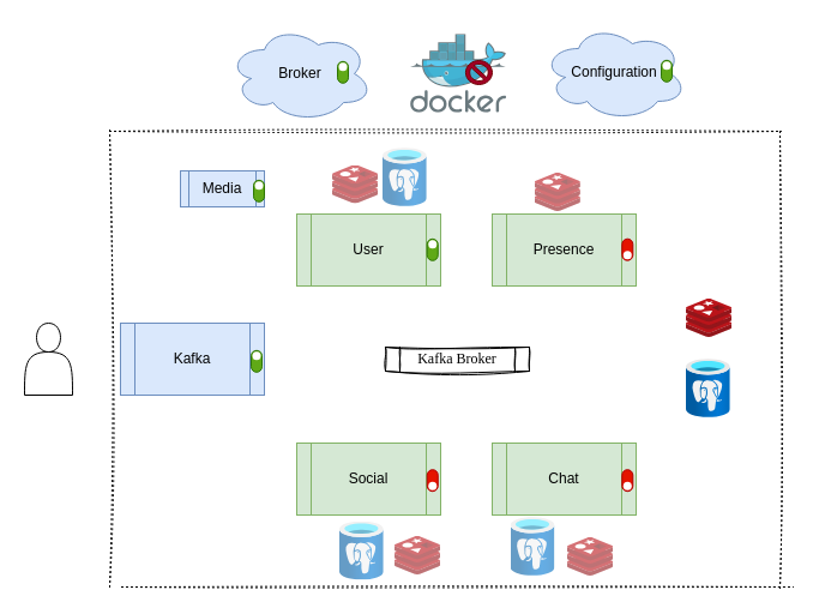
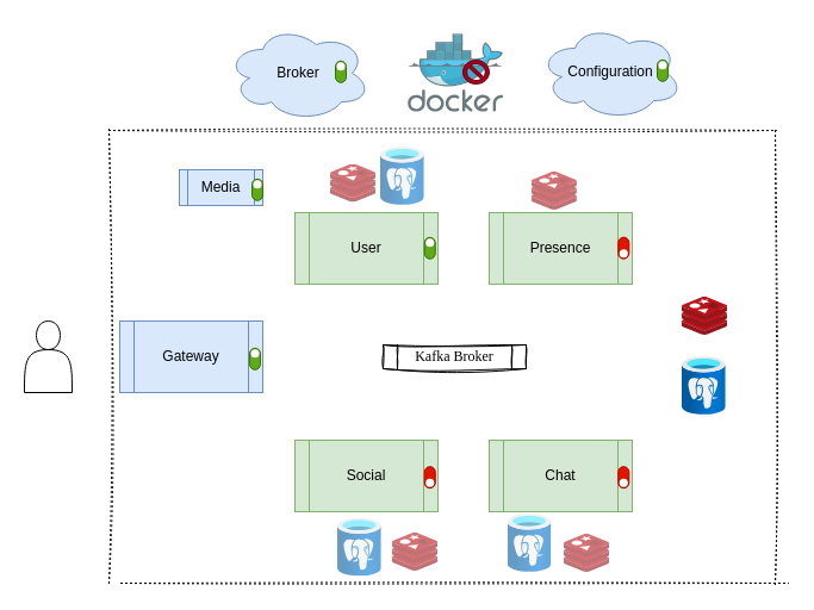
  <mxCell id="0" />
  <mxCell id="1" parent="0" />
  <mxCell id="2" value="Presence" style="shape=process;whiteSpace=wrap;html=1;backgroundOutline=1;fillColor=#d5e8d4;strokeColor=#82b366;shadow=0;" vertex="1" parent="1"><mxGeometry x="410" y="178" width="120" height="60" as="geometry" /></mxCell>
  <mxCell id="3" value="User" style="shape=process;whiteSpace=wrap;html=1;backgroundOutline=1;fillColor=#d5e8d4;strokeColor=#82b366;" vertex="1" parent="1"><mxGeometry x="247" y="178" width="120" height="60" as="geometry" /></mxCell>
  <mxCell id="4" value="Social" style="shape=process;whiteSpace=wrap;html=1;backgroundOutline=1;fillColor=#d5e8d4;strokeColor=#82b366;shadow=0;" vertex="1" parent="1"><mxGeometry x="247" y="369" width="120" height="60" as="geometry" /></mxCell>
  <mxCell id="5" value="Broker" style="ellipse;shape=cloud;whiteSpace=wrap;html=1;fillColor=#dae8fc;strokeColor=#6c8ebf;" vertex="1" parent="1"><mxGeometry x="190" y="21" width="120" height="80" as="geometry" /></mxCell>
  <mxCell id="6" value="Configuration" style="ellipse;shape=cloud;whiteSpace=wrap;html=1;fillColor=#dae8fc;strokeColor=#6c8ebf;" vertex="1" parent="1"><mxGeometry x="452" y="20" width="120" height="80" as="geometry" /></mxCell>
  <mxCell id="7" value="" style="shape=actor;whiteSpace=wrap;html=1;" vertex="1" parent="1"><mxGeometry x="20" y="269" width="40" height="60" as="geometry" /></mxCell>
  <mxCell id="8" value="Media" style="shape=process;whiteSpace=wrap;html=1;backgroundOutline=1;fillColor=#dae8fc;strokeColor=#6c8ebf;" vertex="1" parent="1"><mxGeometry x="150" y="142" width="70" height="30" as="geometry" /></mxCell>
  <mxCell id="9" value="Chat" style="shape=process;whiteSpace=wrap;html=1;backgroundOutline=1;fillColor=#d5e8d4;strokeColor=#82b366;shadow=0;" vertex="1" parent="1"><mxGeometry x="410" y="369" width="120" height="60" as="geometry" /></mxCell>
- <mxCell id="10" value="Kafka" style="shape=process;whiteSpace=wrap;html=1;backgroundOutline=1;fillColor=#dae8fc;strokeColor=#6c8ebf;" vertex="1" parent="1"><mxGeometry x="100" y="269" width="120" height="60" as="geometry" /></mxCell>
+ <mxCell id="10" value="Gateway" style="shape=process;whiteSpace=wrap;html=1;backgroundOutline=1;fillColor=#dae8fc;strokeColor=#6c8ebf;" vertex="1" parent="1"><mxGeometry x="100" y="269" width="120" height="60" as="geometry" /></mxCell>
  <mxCell id="11" value="" style="shape=image;html=1;verticalAlign=top;verticalLabelPosition=bottom;labelBackgroundColor=#ffffff;imageAspect=0;aspect=fixed;image=https://cdn2.iconfinder.com/data/icons/boxicons-logos/24/bxl-spring-boot-128.png;hachureGap=4;fontFamily=Architects Daughter;fontSource=https%3A%2F%2Ffonts.googleapis.com%2Fcss%3Ffamily%3DArchitects%2BDaughter;imageBackground=none;imageBorder=none;fillColor=#d5e8d4;strokeColor=#82b366;shadow=0;" vertex="1" parent="1"><mxGeometry x="412" y="192" width="28" height="28" as="geometry" /></mxCell>
  <mxCell id="12" value="" style="shape=image;html=1;verticalAlign=top;verticalLabelPosition=bottom;labelBackgroundColor=#ffffff;imageAspect=0;aspect=fixed;image=https://cdn2.iconfinder.com/data/icons/boxicons-logos/24/bxl-spring-boot-128.png;sketch=1;hachureGap=4;jiggle=2;curveFitting=1;fontFamily=Architects Daughter;fontSource=https%3A%2F%2Ffonts.googleapis.com%2Fcss%3Ffamily%3DArchitects%2BDaughter;" vertex="1" parent="1"><mxGeometry x="261" y="194" width="28" height="28" as="geometry" /></mxCell>
  <mxCell id="13" value="" style="shape=image;html=1;verticalAlign=top;verticalLabelPosition=bottom;labelBackgroundColor=#ffffff;imageAspect=0;aspect=fixed;image=https://cdn2.iconfinder.com/data/icons/boxicons-logos/24/bxl-spring-boot-128.png;hachureGap=4;fontFamily=Architects Daughter;fontSource=https%3A%2F%2Ffonts.googleapis.com%2Fcss%3Ffamily%3DArchitects%2BDaughter;fillColor=#d5e8d4;strokeColor=#82b366;shadow=0;" vertex="1" parent="1"><mxGeometry x="421" y="384" width="28" height="28" as="geometry" /></mxCell>
  <mxCell id="14" value="" style="shape=image;html=1;verticalAlign=top;verticalLabelPosition=bottom;labelBackgroundColor=#ffffff;imageAspect=0;aspect=fixed;image=https://cdn2.iconfinder.com/data/icons/boxicons-logos/24/bxl-spring-boot-128.png;hachureGap=4;fontFamily=Architects Daughter;fontSource=https%3A%2F%2Ffonts.googleapis.com%2Fcss%3Ffamily%3DArchitects%2BDaughter;fillColor=#d5e8d4;strokeColor=#82b366;shadow=0;" vertex="1" parent="1"><mxGeometry x="253" y="384" width="28" height="28" as="geometry" /></mxCell>
  <mxCell id="15" value="" style="image;aspect=fixed;html=1;points=[];align=center;fontSize=12;image=img/lib/azure2/databases/Azure_Database_PostgreSQL_Server.svg;sketch=1;hachureGap=4;jiggle=2;curveFitting=1;fontFamily=Architects Daughter;fontSource=https%3A%2F%2Ffonts.googleapis.com%2Fcss%3Ffamily%3DArchitects%2BDaughter;opacity=60;" vertex="1" parent="1"><mxGeometry x="319" y="123" width="36.75" height="49" as="geometry" /></mxCell>
  <mxCell id="16" value="" style="shape=image;html=1;verticalAlign=top;verticalLabelPosition=bottom;labelBackgroundColor=#ffffff;imageAspect=0;aspect=fixed;image=https://cdn2.iconfinder.com/data/icons/boxicons-logos/24/bxl-spring-boot-128.png;sketch=1;hachureGap=4;jiggle=2;curveFitting=1;fontFamily=Architects Daughter;fontSource=https%3A%2F%2Ffonts.googleapis.com%2Fcss%3Ffamily%3DArchitects%2BDaughter;imageBackground=none;imageBorder=none;" vertex="1" parent="1"><mxGeometry x="140" y="142" width="28" height="28" as="geometry" /></mxCell>
  <mxCell id="17" value="" style="shape=image;html=1;verticalAlign=top;verticalLabelPosition=bottom;labelBackgroundColor=#ffffff;imageAspect=0;aspect=fixed;image=https://cdn2.iconfinder.com/data/icons/boxicons-logos/24/bxl-spring-boot-128.png;sketch=1;hachureGap=4;jiggle=2;curveFitting=1;fontFamily=Architects Daughter;fontSource=https%3A%2F%2Ffonts.googleapis.com%2Fcss%3Ffamily%3DArchitects%2BDaughter;imageBackground=none;imageBorder=none;" vertex="1" parent="1"><mxGeometry x="498" y="72" width="28" height="28" as="geometry" /></mxCell>
  <mxCell id="18" value="" style="shape=image;html=1;verticalAlign=top;verticalLabelPosition=bottom;labelBackgroundColor=#ffffff;imageAspect=0;aspect=fixed;image=https://cdn2.iconfinder.com/data/icons/boxicons-logos/24/bxl-spring-boot-128.png;sketch=1;hachureGap=4;jiggle=2;curveFitting=1;fontFamily=Architects Daughter;fontSource=https%3A%2F%2Ffonts.googleapis.com%2Fcss%3Ffamily%3DArchitects%2BDaughter;imageBackground=none;imageBorder=none;" vertex="1" parent="1"><mxGeometry x="236" y="72" width="28" height="28" as="geometry" /></mxCell>
  <mxCell id="19" value="" style="shape=image;html=1;verticalAlign=top;verticalLabelPosition=bottom;labelBackgroundColor=#ffffff;imageAspect=0;aspect=fixed;image=https://cdn2.iconfinder.com/data/icons/boxicons-logos/24/bxl-spring-boot-128.png;sketch=1;hachureGap=4;jiggle=2;curveFitting=1;fontFamily=Architects Daughter;fontSource=https%3A%2F%2Ffonts.googleapis.com%2Fcss%3Ffamily%3DArchitects%2BDaughter;imageBackground=none;imageBorder=none;" vertex="1" parent="1"><mxGeometry x="107" y="285" width="28" height="28" as="geometry" /></mxCell>
  <mxCell id="20" value="" style="image;sketch=0;aspect=fixed;html=1;points=[];align=center;fontSize=12;image=img/lib/mscae/Cache_Redis_Product.svg;hachureGap=4;jiggle=2;curveFitting=1;fontFamily=Architects Daughter;fontSource=https%3A%2F%2Ffonts.googleapis.com%2Fcss%3Ffamily%3DArchitects%2BDaughter;opacity=60;" vertex="1" parent="1"><mxGeometry x="473" y="448" width="38.1" height="32" as="geometry" /></mxCell>
  <mxCell id="21" value="Kafka Broker" style="shape=process;whiteSpace=wrap;html=1;backgroundOutline=1;sketch=1;hachureGap=4;jiggle=2;curveFitting=1;fontFamily=Architects Daughter;fontSource=https%3A%2F%2Ffonts.googleapis.com%2Fcss%3Ffamily%3DArchitects%2BDaughter;" vertex="1" parent="1"><mxGeometry x="321" y="289" width="120" height="20" as="geometry" /></mxCell>
  <mxCell id="22" value="" style="image;sketch=0;aspect=fixed;html=1;points=[];align=center;fontSize=12;image=img/lib/mscae/Cache_Redis_Product.svg;hachureGap=4;jiggle=2;curveFitting=1;fontFamily=Architects Daughter;fontSource=https%3A%2F%2Ffonts.googleapis.com%2Fcss%3Ffamily%3DArchitects%2BDaughter;opacity=60;" vertex="1" parent="1"><mxGeometry x="328.9" y="447" width="38.1" height="32" as="geometry" /></mxCell>
  <mxCell id="23" value="" style="image;sketch=0;aspect=fixed;html=1;points=[];align=center;fontSize=12;image=img/lib/mscae/Cache_Redis_Product.svg;hachureGap=4;jiggle=2;curveFitting=1;fontFamily=Architects Daughter;fontSource=https%3A%2F%2Ffonts.googleapis.com%2Fcss%3Ffamily%3DArchitects%2BDaughter;opacity=60;" vertex="1" parent="1"><mxGeometry x="445.8" y="144" width="38.1" height="32" as="geometry" /></mxCell>
  <mxCell id="24" value="" style="image;sketch=0;aspect=fixed;html=1;points=[];align=center;fontSize=12;image=img/lib/mscae/Cache_Redis_Product.svg;hachureGap=4;jiggle=2;curveFitting=1;fontFamily=Architects Daughter;fontSource=https%3A%2F%2Ffonts.googleapis.com%2Fcss%3Ffamily%3DArchitects%2BDaughter;opacity=60;" vertex="1" parent="1"><mxGeometry x="277" y="137.5" width="38.1" height="32" as="geometry" /></mxCell>
  <mxCell id="25" value="" style="endArrow=none;dashed=1;html=1;dashPattern=1 3;strokeWidth=1;rounded=0;sketch=1;hachureGap=4;jiggle=2;curveFitting=1;fontFamily=Architects Daughter;fontSource=https%3A%2F%2Ffonts.googleapis.com%2Fcss%3Ffamily%3DArchitects%2BDaughter;" edge="1" parent="1"><mxGeometry width="50" height="50" relative="1" as="geometry"><mxPoint x="91" y="109" as="sourcePoint" /><mxPoint x="651" y="109" as="targetPoint" /></mxGeometry></mxCell>
  <mxCell id="26" value="" style="endArrow=none;dashed=1;html=1;dashPattern=1 3;strokeWidth=1;rounded=0;sketch=1;hachureGap=4;jiggle=2;curveFitting=1;fontFamily=Architects Daughter;fontSource=https%3A%2F%2Ffonts.googleapis.com%2Fcss%3Ffamily%3DArchitects%2BDaughter;" edge="1" parent="1"><mxGeometry width="50" height="50" relative="1" as="geometry"><mxPoint x="101" y="489" as="sourcePoint" /><mxPoint x="661" y="489" as="targetPoint" /></mxGeometry></mxCell>
  <mxCell id="27" value="" style="endArrow=none;dashed=1;html=1;dashPattern=1 3;strokeWidth=1;rounded=0;sketch=1;hachureGap=4;jiggle=2;curveFitting=1;fontFamily=Architects Daughter;fontSource=https%3A%2F%2Ffonts.googleapis.com%2Fcss%3Ffamily%3DArchitects%2BDaughter;" edge="1" parent="1"><mxGeometry width="50" height="50" relative="1" as="geometry"><mxPoint x="91" y="489" as="sourcePoint" /><mxPoint x="91" y="108" as="targetPoint" /></mxGeometry></mxCell>
  <mxCell id="28" value="" style="endArrow=none;dashed=1;html=1;dashPattern=1 3;strokeWidth=1;rounded=0;sketch=1;hachureGap=4;jiggle=2;curveFitting=1;fontFamily=Architects Daughter;fontSource=https%3A%2F%2Ffonts.googleapis.com%2Fcss%3Ffamily%3DArchitects%2BDaughter;" edge="1" parent="1"><mxGeometry width="50" height="50" relative="1" as="geometry"><mxPoint x="650" y="490" as="sourcePoint" /><mxPoint x="650" y="109" as="targetPoint" /></mxGeometry></mxCell>
  <mxCell id="29" value="" style="image;aspect=fixed;html=1;points=[];align=center;fontSize=12;image=img/lib/mscae/Docker.svg;fillColor=#d5e8d4;strokeColor=#82b366;shadow=0;opacity=75;" vertex="1" parent="1"><mxGeometry x="342.1" y="28.2" width="80" height="65.6" as="geometry" /></mxCell>
  <mxCell id="30" value="" style="image;sketch=0;aspect=fixed;html=1;points=[];align=center;fontSize=12;image=img/lib/mscae/Cache_Redis_Product.svg;hachureGap=4;jiggle=2;curveFitting=1;fontFamily=Architects Daughter;fontSource=https%3A%2F%2Ffonts.googleapis.com%2Fcss%3Ffamily%3DArchitects%2BDaughter;" vertex="1" parent="1"><mxGeometry x="572" y="249" width="38.1" height="32" as="geometry" /></mxCell>
  <mxCell id="31" value="" style="image;aspect=fixed;html=1;points=[];align=center;fontSize=12;image=img/lib/azure2/databases/Azure_Database_PostgreSQL_Server.svg;sketch=1;hachureGap=4;jiggle=2;curveFitting=1;fontFamily=Architects Daughter;fontSource=https%3A%2F%2Ffonts.googleapis.com%2Fcss%3Ffamily%3DArchitects%2BDaughter;" vertex="1" parent="1"><mxGeometry x="572" y="299" width="36.75" height="49" as="geometry" /></mxCell>
  <mxCell id="32" value="" style="image;aspect=fixed;html=1;points=[];align=center;fontSize=12;image=img/lib/azure2/databases/Azure_Database_PostgreSQL_Server.svg;sketch=1;hachureGap=4;jiggle=2;curveFitting=1;fontFamily=Architects Daughter;fontSource=https%3A%2F%2Ffonts.googleapis.com%2Fcss%3Ffamily%3DArchitects%2BDaughter;opacity=60;" vertex="1" parent="1"><mxGeometry x="283" y="434.5" width="36.75" height="49" as="geometry" /></mxCell>
  <mxCell id="33" value="" style="image;aspect=fixed;html=1;points=[];align=center;fontSize=12;image=img/lib/azure2/databases/Azure_Database_PostgreSQL_Server.svg;sketch=1;hachureGap=4;jiggle=2;curveFitting=1;fontFamily=Architects Daughter;fontSource=https%3A%2F%2Ffonts.googleapis.com%2Fcss%3Ffamily%3DArchitects%2BDaughter;opacity=60;" vertex="1" parent="1"><mxGeometry x="425.63" y="431" width="36.75" height="49" as="geometry" /></mxCell>
  <mxCell id="34" value="" style="verticalLabelPosition=bottom;verticalAlign=top;html=1;shape=mxgraph.basic.no_symbol;fillColor=#a20025;fontColor=#ffffff;strokeColor=#6F0000;" vertex="1" parent="1"><mxGeometry x="387.9" y="50" width="22.1" height="20" as="geometry" /></mxCell>
  <mxCell id="35" value="" style="html=1;verticalLabelPosition=bottom;labelBackgroundColor=#ffffff;verticalAlign=top;shadow=0;dashed=0;strokeWidth=1;shape=mxgraph.ios7ui.onOffButton;buttonState=on;strokeColor=#2D7600;strokeColor2=#aaaaaa;fillColor=#60a917;fillColor2=#ffffff;fontColor=#ffffff;flipH=0;flipV=0;direction=north;" vertex="1" parent="1"><mxGeometry x="355.75" y="201.2" width="9" height="15.6" as="geometry" /></mxCell>
  <mxCell id="36" value="" style="html=1;verticalLabelPosition=bottom;labelBackgroundColor=#ffffff;verticalAlign=top;shadow=0;dashed=0;strokeWidth=1;shape=mxgraph.ios7ui.onOffButton;buttonState=on;strokeColor=#B20000;strokeColor2=#aaaaaa;fillColor=#e51400;fillColor2=#ffffff;fontColor=#ffffff;flipH=1;flipV=0;direction=south;" vertex="1" parent="1"><mxGeometry x="518.3" y="198.7" width="9" height="15.6" as="geometry" /></mxCell>
  <mxCell id="37" value="" style="html=1;verticalLabelPosition=bottom;labelBackgroundColor=#ffffff;verticalAlign=top;shadow=0;dashed=0;strokeWidth=1;shape=mxgraph.ios7ui.onOffButton;buttonState=on;strokeColor=#B20000;strokeColor2=#aaaaaa;fillColor=#e51400;fillColor2=#ffffff;fontColor=#ffffff;flipH=1;flipV=0;direction=south;" vertex="1" parent="1"><mxGeometry x="518.3" y="391.2" width="9" height="15.6" as="geometry" /></mxCell>
  <mxCell id="38" value="" style="html=1;verticalLabelPosition=bottom;labelBackgroundColor=#ffffff;verticalAlign=top;shadow=0;dashed=0;strokeWidth=1;shape=mxgraph.ios7ui.onOffButton;buttonState=on;strokeColor=#B20000;strokeColor2=#aaaaaa;fillColor=#e51400;fillColor2=#ffffff;fontColor=#ffffff;flipH=1;flipV=0;direction=south;" vertex="1" parent="1"><mxGeometry x="355.75" y="391.2" width="9" height="15.6" as="geometry" /></mxCell>
  <mxCell id="39" value="" style="html=1;verticalLabelPosition=bottom;labelBackgroundColor=#ffffff;verticalAlign=top;shadow=0;dashed=0;strokeWidth=1;shape=mxgraph.ios7ui.onOffButton;buttonState=on;strokeColor=#2D7600;strokeColor2=#aaaaaa;fillColor=#60a917;fillColor2=#ffffff;fontColor=#ffffff;flipH=0;flipV=0;direction=north;" vertex="1" parent="1"><mxGeometry x="211" y="152.2" width="9" height="15.6" as="geometry" /></mxCell>
  <mxCell id="40" value="" style="html=1;verticalLabelPosition=bottom;labelBackgroundColor=#ffffff;verticalAlign=top;shadow=0;dashed=0;strokeWidth=1;shape=mxgraph.ios7ui.onOffButton;buttonState=on;strokeColor=#2D7600;strokeColor2=#aaaaaa;fillColor=#60a917;fillColor2=#ffffff;fontColor=#ffffff;flipH=0;flipV=0;direction=north;" vertex="1" parent="1"><mxGeometry x="209" y="294.2" width="9" height="15.6" as="geometry" /></mxCell>
  <mxCell id="41" value="" style="html=1;verticalLabelPosition=bottom;labelBackgroundColor=#ffffff;verticalAlign=top;shadow=0;dashed=0;strokeWidth=1;shape=mxgraph.ios7ui.onOffButton;buttonState=on;strokeColor=#2D7600;strokeColor2=#aaaaaa;fillColor=#60a917;fillColor2=#ffffff;fontColor=#ffffff;flipH=0;flipV=0;direction=north;" vertex="1" parent="1"><mxGeometry x="281" y="53.2" width="9" height="15.6" as="geometry" /></mxCell>
  <mxCell id="42" value="" style="html=1;verticalLabelPosition=bottom;labelBackgroundColor=#ffffff;verticalAlign=top;shadow=0;dashed=0;strokeWidth=1;shape=mxgraph.ios7ui.onOffButton;buttonState=on;strokeColor=#2D7600;strokeColor2=#aaaaaa;fillColor=#60a917;fillColor2=#ffffff;fontColor=#ffffff;flipH=0;flipV=0;direction=north;" vertex="1" parent="1"><mxGeometry x="551" y="52.2" width="9" height="15.6" as="geometry" /></mxCell>
